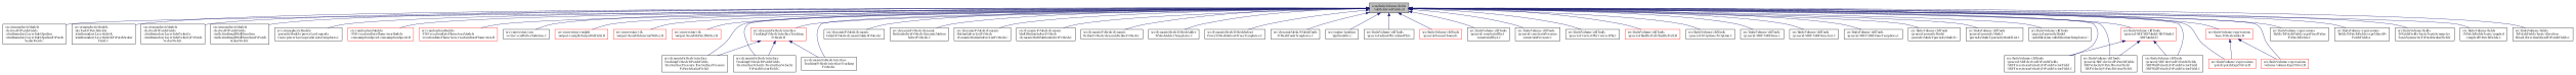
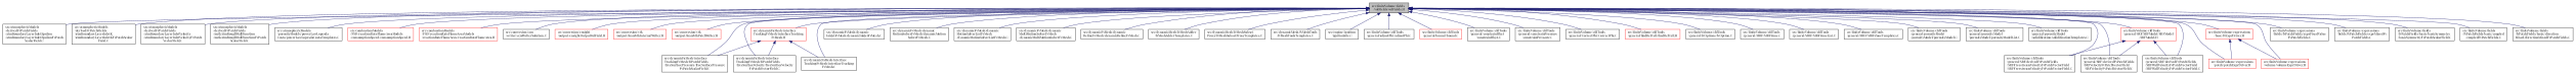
  digraph {
    fontname="Playfair Display"
    node [color=black fontname="Playfair Display" fontsize=10 shape=record]
    edge [color=midnightblue dir=back fontname="Playfair Display" fontsize=10 labelfontname=Helvetica labelfontsize=10 style=solid]
-   n1 [fillcolor=grey75 fontcolor=black height=0.2 label="ccm/finiteVolume/fields\l/volFields/volFields.H" style=filled width=0.4]
+   n1 [fillcolor=grey75 fontcolor=black height=0.2 label="src/finiteVolume/fields\l/volFields/volFields.H" style=filled width=0.4]
    n2 [height=0.2 label="src/atmosphericModels\l/derivedFvPatchFields\l/atmBoundaryLayerInletEpsilon\l/atmBoundaryLayerInletEpsilonFvPatch\lScalarField.C" width=0.4]
    n3 [height=0.2 label="src/atmosphericModels\l/derivedFvPatchFields\l/atmBoundaryLayerInletK\l/atmBoundaryLayerInletKFvPatchScalar\lField.C" width=0.4]
    n4 [height=0.2 label="src/atmosphericModels\l/derivedFvPatchFields\l/atmBoundaryLayerInletVelocity\l/atmBoundaryLayerInletVelocityFvPatch\lVectorField.C" width=0.4]
    n5 [height=0.2 label="src/atmosphericModels\l/derivedFvPatchFields\l/nutkAtmRoughWallFunction\l/nutkAtmRoughWallFunctionFvPatch\lScalarField.C" width=0.4]
    n6 [height=0.2 label="src/atmosphericModels\l/porosityModels/powerLawLopesda\lCosta/powerLawLopesdaCostaTemplates.C" width=0.4]
    n7 [color=red height=0.2 label="src/combustionModels\l/FSD/reactionRateFlameAreaModels\l/consumptionSpeed/consumptionSpeed.H" width=0.4]
    n8 [color=red height=0.2 label="src/combustionModels\l/FSD/reactionRateFlameAreaModels\l/reactionRateFlameArea/reactionRateFlameArea.H" width=0.4]
    n9 [height=0.2 label="src/conversion/ccm\l/writer/ccmWriterSolution.C" width=0.4]
    n10 [color=red height=0.2 label="src/conversion/ensight\l/output/ensightOutputVolField.H" width=0.4]
    n11 [color=red height=0.2 label="src/conversion/vtk\l/output/foamVtkInternalWriter.H" width=0.4]
    n12 [color=red height=0.2 label="src/conversion/vtk\l/output/foamVtkPatchWriter.H" width=0.4]
    n13 [color=red height=0.2 label="src/dynamicFaMesh/interface\lTrackingFvMesh/interfaceTracking\lFvMesh.H" width=0.4]
    n14 [height=0.2 label="src/dynamicFaMesh/interface\lTrackingFvMesh/fvPatchFields\l/freeSurfacePressure/freeSurfacePressure\lFvPatchScalarField.C" width=0.4]
    n15 [height=0.2 label="src/dynamicFaMesh/interface\lTrackingFvMesh/fvPatchFields\l/freeSurfaceVelocity/freeSurfaceVelocity\lFvPatchVectorField.C" width=0.4]
    n16 [height=0.2 label="src/dynamicFaMesh/interface\lTrackingFvMesh/interfaceTracking\lFvMesh.C" width=0.4]
    n17 [height=0.2 label="src/dynamicFvMesh/dynamic\lInkJetFvMesh/dynamicInkJetFvMesh.C" width=0.4]
    n18 [height=0.2 label="src/dynamicFvMesh/dynamic\lMotionSolverFvMesh/dynamicMotion\lSolverFvMesh.C" width=0.4]
    n19 [height=0.2 label="src/dynamicFvMesh/dynamic\lMotionSolverListFvMesh\l/dynamicMotionSolverListFvMesh.C" width=0.4]
    n20 [height=0.2 label="src/dynamicFvMesh/dynamic\lMultiMotionSolverFvMesh\l/dynamicMultiMotionSolverFvMesh.C" width=0.4]
    n21 [height=0.2 label="src/dynamicFvMesh/dynamic\lRefineFvMesh/dynamicRefineFvMesh.C" width=0.4]
    n22 [height=0.2 label="src/dynamicMesh/fvMeshAdder\l/fvMeshAdderTemplates.C" width=0.4]
    n23 [height=0.2 label="src/dynamicMesh/fvMeshSubset\lProxy/fvMeshSubsetProxyTemplates.C" width=0.4]
    n24 [height=0.2 label="src/dynamicMesh/fvMeshTools\l/fvMeshToolsTemplates.C" width=0.4]
    n25 [height=0.2 label="src/engine/ignition\l/ignitionSite.C" width=0.4]
    n26 [height=0.2 label="src/finiteVolume/cfdTools\l/general/adjustPhi/adjustPhi.C" width=0.4]
    n27 [color=red height=0.2 label="src/finiteVolume/cfdTools\l/general/bound/bound.C" width=0.4]
    n28 [height=0.2 label="src/finiteVolume/cfdTools\l/general/constrainHbyA\l/constrainHbyA.C" width=0.4]
    n29 [height=0.2 label="src/finiteVolume/cfdTools\l/general/constrainPressure\l/constrainPressure.C" width=0.4]
    n30 [height=0.2 label="src/finiteVolume/cfdTools\l/general/CorrectPhi/CorrectPhi.C" width=0.4]
    n31 [color=red height=0.2 label="src/finiteVolume/cfdTools\l/general/findRefCell/findRefCell.H" width=0.4]
    n32 [height=0.2 label="src/finiteVolume/cfdTools\l/general/fvOptions/fvOption.C" width=0.4]
    n33 [height=0.2 label="src/finiteVolume/cfdTools\l/general/MRF/MRFZone.C" width=0.4]
    n34 [height=0.2 label="src/finiteVolume/cfdTools\l/general/MRF/MRFZoneList.C" width=0.4]
    n35 [height=0.2 label="src/finiteVolume/cfdTools\l/general/MRF/MRFZoneTemplates.C" width=0.4]
    n36 [height=0.2 label="src/finiteVolume/cfdTools\l/general/porosityModel\l/porosityModel/porosityModel.C" width=0.4]
    n37 [height=0.2 label="src/finiteVolume/cfdTools\l/general/porosityModel\l/porosityModel/porosityModelList.C" width=0.4]
    n38 [height=0.2 label="src/finiteVolume/cfdTools\l/general/porosityModel\l/solidification/solidificationTemplates.C" width=0.4]
    n39 [height=0.2 label="src/finiteVolume/cfdTools\l/general/SRF/derivedFvPatchFields\l/SRFFreestreamVelocityFvPatchVectorField\l/SRFFreestreamVelocityFvPatchVectorField.C" width=0.4]
    n40 [height=0.2 label="src/finiteVolume/cfdTools\l/general/SRF/derivedFvPatchFields\l/SRFVelocityFvPatchVectorField\l/SRFVelocityFvPatchVectorField.C" width=0.4]
    n41 [height=0.2 label="src/finiteVolume/cfdTools\l/general/SRF/derivedFvPatchFields\l/SRFWallVelocityFvPatchVectorField\l/SRFWallVelocityFvPatchVectorField.C" width=0.4]
    n42 [color=red height=0.2 label="src/finiteVolume/cfdTools\l/general/SRF/SRFModel/SRFModel\l/SRFModel.H" width=0.4]
-   n43 [color=red height=0.2 label="src/finiteVolume/expressions\l/base/fvMeshAdder.H" width=0.4]
+   n43 [color=red height=0.2 label="src/finiteVolume/expressions\l/base/fvExprDriver.H" width=0.4]
    n44 [color=red height=0.2 label="src/finiteVolume/expressions\l/patch/patchExprDriver.H" width=0.4]
    n45 [color=red height=0.2 label="src/finiteVolume/expressions\l/volume/volumeExprDriver.H" width=0.4]
    n46 [height=0.2 label="src/finiteVolume/expressions\l/fields/fvPatchFields/exprFixedValue\lFvPatchFields.C" width=0.4]
    n47 [height=0.2 label="src/finiteVolume/expressions\l/fields/fvPatchFields/exprMixedFv\lPatchFields.C" width=0.4]
    n48 [height=0.2 label="src/finiteVolume/fields\l/fvPatchFields/basic/basicSymmetry\l/basicSymmetryFvPatchScalarField.C" width=0.4]
    n49 [height=0.2 label="src/finiteVolume/fields\l/fvPatchFields/basic/coupled\l/coupledFvPatchFields.C" width=0.4]
    n50 [height=0.2 label="src/finiteVolume/fields\l/fvPatchFields/basic/direction\lMixed/directionMixedFvPatchFields.C" width=0.4]
    n1 -> n2
    n1 -> n3
    n1 -> n4
    n1 -> n5
    n1 -> n6
    n1 -> n7
    n1 -> n8
    n1 -> n9
    n1 -> n10
    n1 -> n11
    n1 -> n12
    n1 -> n13
    n1 -> n14
    n1 -> n15
    n1 -> n16
    n1 -> n17
    n1 -> n18
    n1 -> n19
    n1 -> n20
    n1 -> n21
    n1 -> n22
    n1 -> n23
    n1 -> n24
    n1 -> n25
    n1 -> n26
    n1 -> n27
    n1 -> n28
    n1 -> n29
    n1 -> n30
    n1 -> n31
    n1 -> n32
    n1 -> n33
    n1 -> n34
    n1 -> n35
    n1 -> n36
    n1 -> n37
    n1 -> n38
    n1 -> n39
    n1 -> n40
    n1 -> n41
    n1 -> n42
    n1 -> n43
    n1 -> n44
    n1 -> n45
    n1 -> n46
    n1 -> n47
    n1 -> n48
    n1 -> n49
    n1 -> n50
    n13 -> n14
    n13 -> n15
    n13 -> n16
    n42 -> n39
    n42 -> n40
    n42 -> n41
    n43 -> n44
    n43 -> n45
  }
